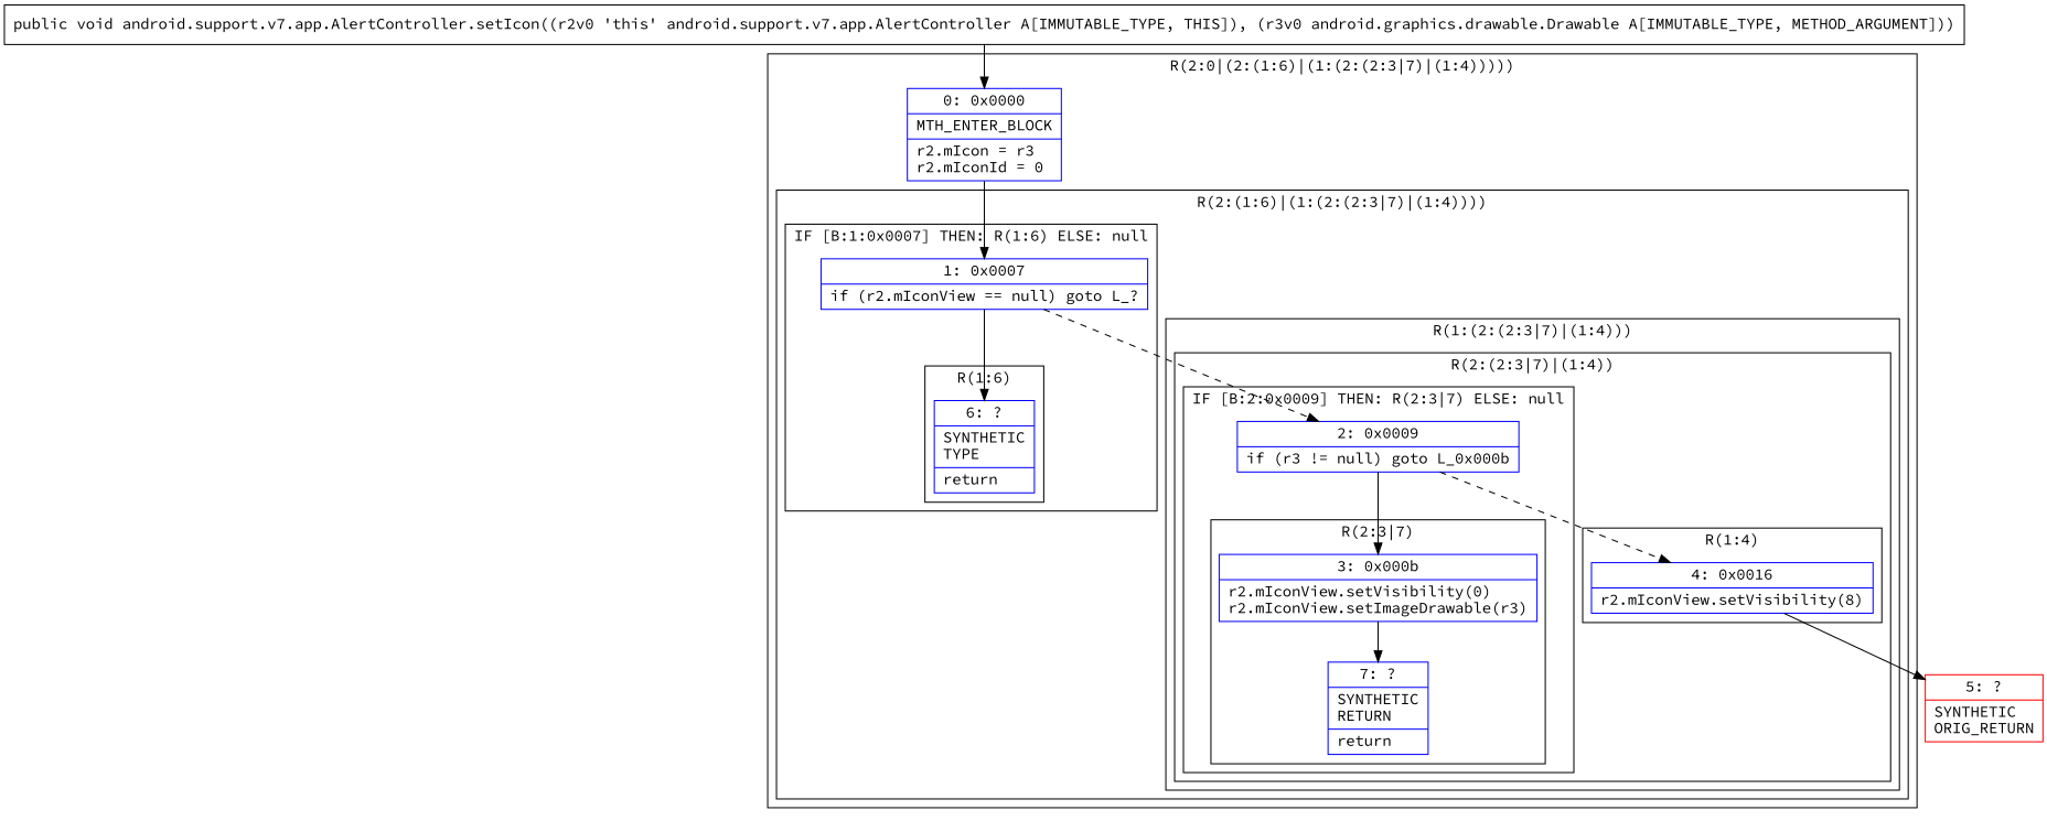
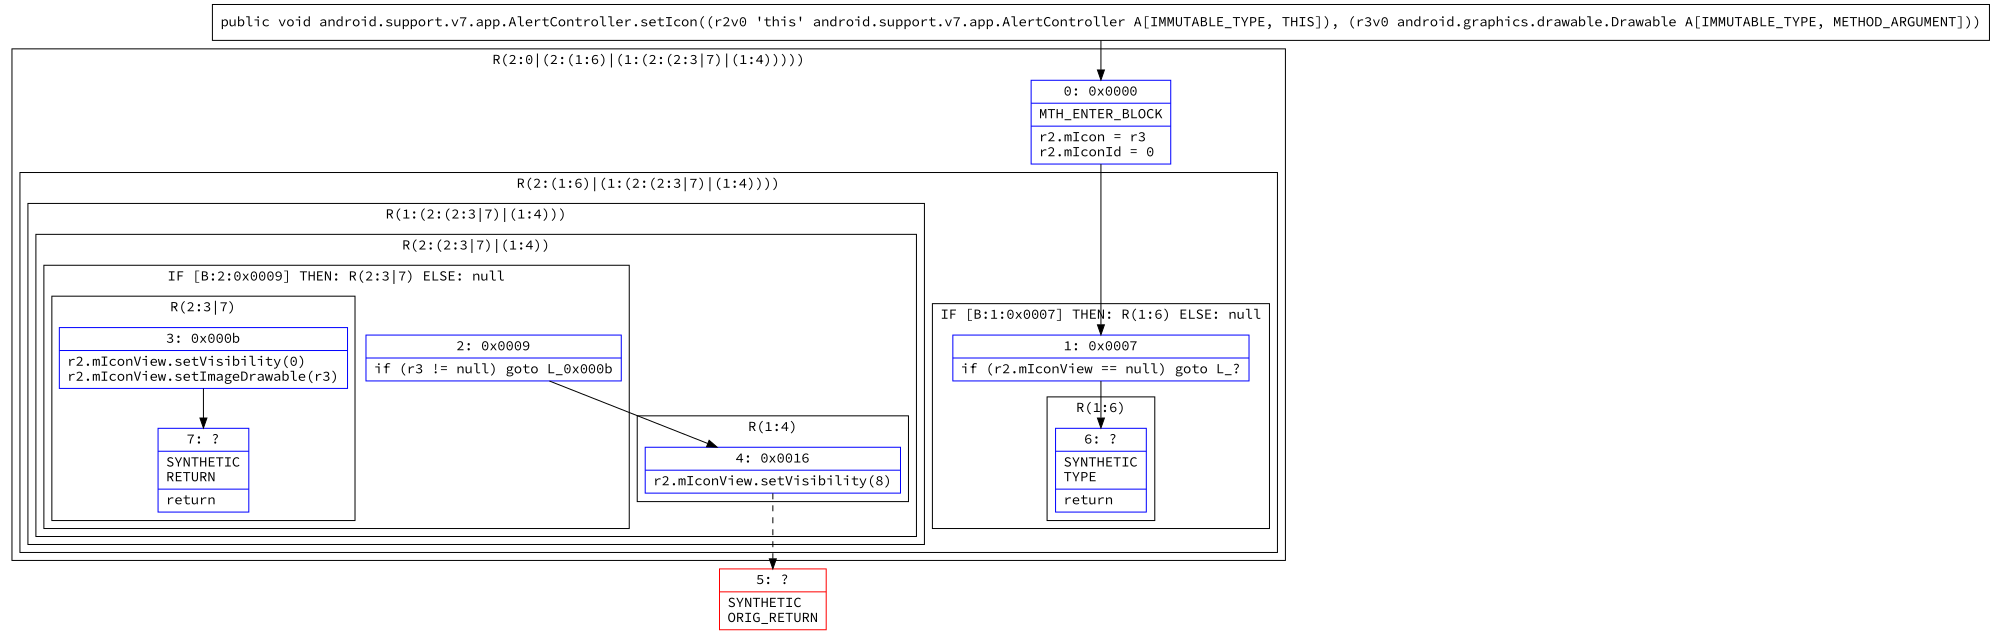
  digraph {
    fontname="Source Code Pro"
    node [color=blue fontname="Source Code Pro" shape=record]
    edge [fontname="Source Code Pro"]
    n1 [label="{6\:\ ?|SYNTHETIC\lTYPE\l|return\l}"]
    n2 [label="{1\:\ 0x0007|if (r2.mIconView == null) goto L_?\l}"]
    n3 [label="{3\:\ 0x000b|r2.mIconView.setVisibility(0)\lr2.mIconView.setImageDrawable(r3)\l}"]
    n4 [label="{7\:\ ?|SYNTHETIC\lRETURN\l|return\l}"]
    n5 [label="{2\:\ 0x0009|if (r3 != null) goto L_0x000b\l}"]
    n6 [label="{4\:\ 0x0016|r2.mIconView.setVisibility(8)\l}"]
    n7 [label="{0\:\ 0x0000|MTH_ENTER_BLOCK\l|r2.mIcon = r3\lr2.mIconId = 0\l}"]
    n8 [color=red label="{5\:\ ?|SYNTHETIC\lORIG_RETURN\l}"]
    n9 [label="{public void android.support.v7.app.AlertController.setIcon((r2v0 'this' android.support.v7.app.AlertController A[IMMUTABLE_TYPE, THIS]), (r3v0 android.graphics.drawable.Drawable A[IMMUTABLE_TYPE, METHOD_ARGUMENT])) }" color=""]
    subgraph cluster_1 {
      label="R(2:0|(2:(1:6)|(1:(2:(2:3|7)|(1:4)))))"
      n7
      subgraph cluster_2 {
        label="R(2:(1:6)|(1:(2:(2:3|7)|(1:4))))"
        subgraph cluster_3 {
          label="IF [B:1:0x0007] THEN: R(1:6) ELSE: null"
          n2
          subgraph cluster_4 {
            label="R(1:6)"
            n1
          }
        }
        subgraph cluster_5 {
          label="R(1:(2:(2:3|7)|(1:4)))"
          subgraph cluster_6 {
            label="R(2:(2:3|7)|(1:4))"
            subgraph cluster_7 {
              label="IF [B:2:0x0009] THEN: R(2:3|7) ELSE: null"
              n5
              subgraph cluster_8 {
                label="R(2:3|7)"
                n3
                n4
              }
            }
            subgraph cluster_9 {
              label="R(1:4)"
              n6
            }
          }
        }
      }
    }
    n2 -> n1
-   n2 -> n5 [style=dashed]
    n3 -> n4
-   n5 -> n3
-   n5 -> n6 [style=dashed]
-   n6 -> n8
+   n5 -> n6 [style=solid]
+   n6 -> n8 [style=dashed]
    n7 -> n2
    n9 -> n7
  }
